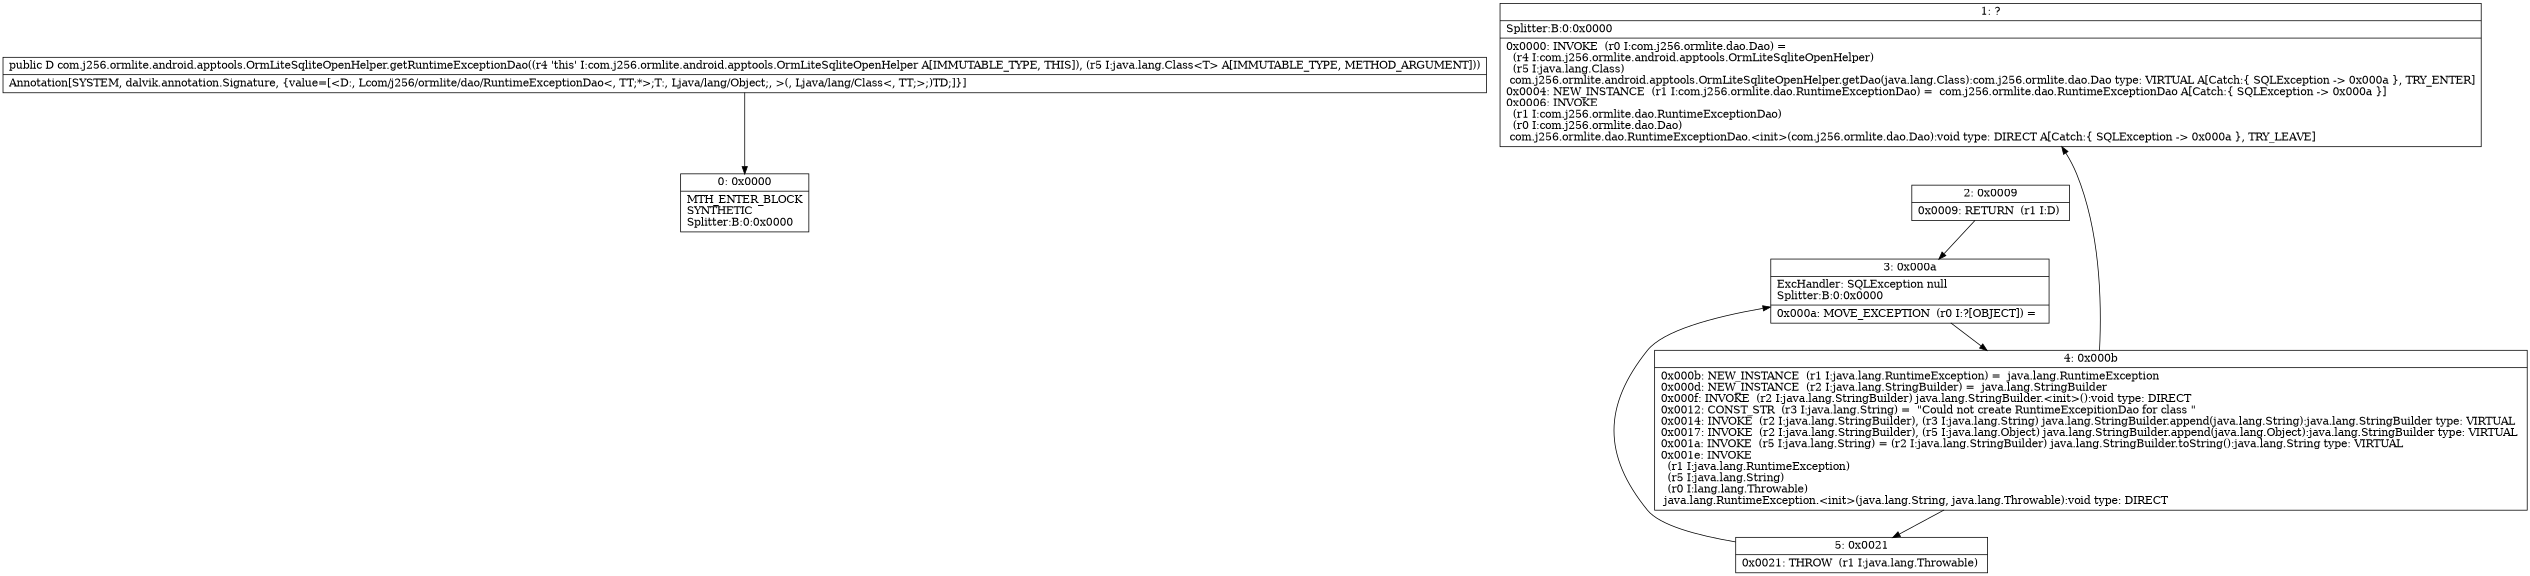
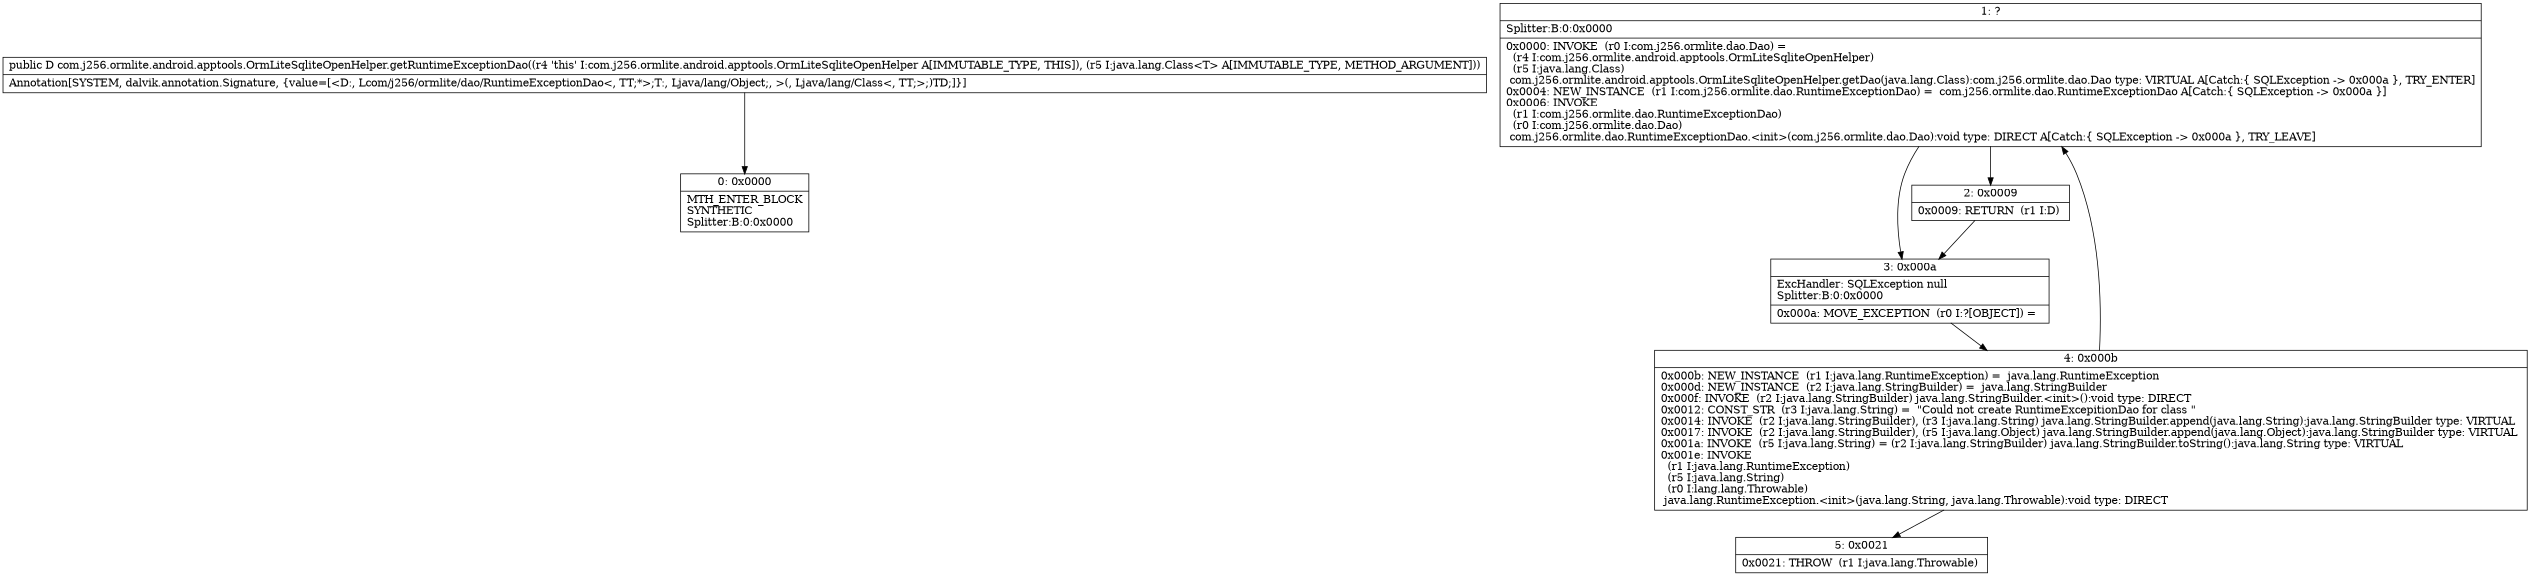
  digraph {
    node [shape=record]
    n1 [label="{0\:\ 0x0000|MTH_ENTER_BLOCK\lSYNTHETIC\lSplitter:B:0:0x0000\l}"]
    n2 [label="{1\:\ ?|Splitter:B:0:0x0000\l|0x0000: INVOKE  (r0 I:com.j256.ormlite.dao.Dao) = \l  (r4 I:com.j256.ormlite.android.apptools.OrmLiteSqliteOpenHelper)\l  (r5 I:java.lang.Class)\l com.j256.ormlite.android.apptools.OrmLiteSqliteOpenHelper.getDao(java.lang.Class):com.j256.ormlite.dao.Dao type: VIRTUAL A[Catch:\{ SQLException \-\> 0x000a \}, TRY_ENTER]\l0x0004: NEW_INSTANCE  (r1 I:com.j256.ormlite.dao.RuntimeExceptionDao) =  com.j256.ormlite.dao.RuntimeExceptionDao A[Catch:\{ SQLException \-\> 0x000a \}]\l0x0006: INVOKE  \l  (r1 I:com.j256.ormlite.dao.RuntimeExceptionDao)\l  (r0 I:com.j256.ormlite.dao.Dao)\l com.j256.ormlite.dao.RuntimeExceptionDao.\<init\>(com.j256.ormlite.dao.Dao):void type: DIRECT A[Catch:\{ SQLException \-\> 0x000a \}, TRY_LEAVE]\l}"]
    n3 [label="{3\:\ 0x000a|ExcHandler: SQLException null\lSplitter:B:0:0x0000\l|0x000a: MOVE_EXCEPTION  (r0 I:?[OBJECT]) =  \l}"]
    n4 [label="{2\:\ 0x0009|0x0009: RETURN  (r1 I:D) \l}"]
    n5 [label="{4\:\ 0x000b|0x000b: NEW_INSTANCE  (r1 I:java.lang.RuntimeException) =  java.lang.RuntimeException \l0x000d: NEW_INSTANCE  (r2 I:java.lang.StringBuilder) =  java.lang.StringBuilder \l0x000f: INVOKE  (r2 I:java.lang.StringBuilder) java.lang.StringBuilder.\<init\>():void type: DIRECT \l0x0012: CONST_STR  (r3 I:java.lang.String) =  \"Could not create RuntimeExcepitionDao for class \" \l0x0014: INVOKE  (r2 I:java.lang.StringBuilder), (r3 I:java.lang.String) java.lang.StringBuilder.append(java.lang.String):java.lang.StringBuilder type: VIRTUAL \l0x0017: INVOKE  (r2 I:java.lang.StringBuilder), (r5 I:java.lang.Object) java.lang.StringBuilder.append(java.lang.Object):java.lang.StringBuilder type: VIRTUAL \l0x001a: INVOKE  (r5 I:java.lang.String) = (r2 I:java.lang.StringBuilder) java.lang.StringBuilder.toString():java.lang.String type: VIRTUAL \l0x001e: INVOKE  \l  (r1 I:java.lang.RuntimeException)\l  (r5 I:java.lang.String)\l  (r0 I:lang.lang.Throwable)\l java.lang.RuntimeException.\<init\>(java.lang.String, java.lang.Throwable):void type: DIRECT \l}"]
    n6 [label="{5\:\ 0x0021|0x0021: THROW  (r1 I:java.lang.Throwable) \l}"]
    n7 [label="{public D com.j256.ormlite.android.apptools.OrmLiteSqliteOpenHelper.getRuntimeExceptionDao((r4 'this' I:com.j256.ormlite.android.apptools.OrmLiteSqliteOpenHelper A[IMMUTABLE_TYPE, THIS]), (r5 I:java.lang.Class\<T\> A[IMMUTABLE_TYPE, METHOD_ARGUMENT]))  | Annotation[SYSTEM, dalvik.annotation.Signature, \{value=[\<D:, Lcom\/j256\/ormlite\/dao\/RuntimeExceptionDao\<, TT;*\>;T:, Ljava\/lang\/Object;, \>(, Ljava\/lang\/Class\<, TT;\>;)TD;]\}]\l}"]
-   n6 -> n3
+   n2 -> n3
+   n2 -> n4
    n3 -> n5
    n4 -> n3
    n5 -> n2
    n5 -> n6
    n7 -> n1
  }
